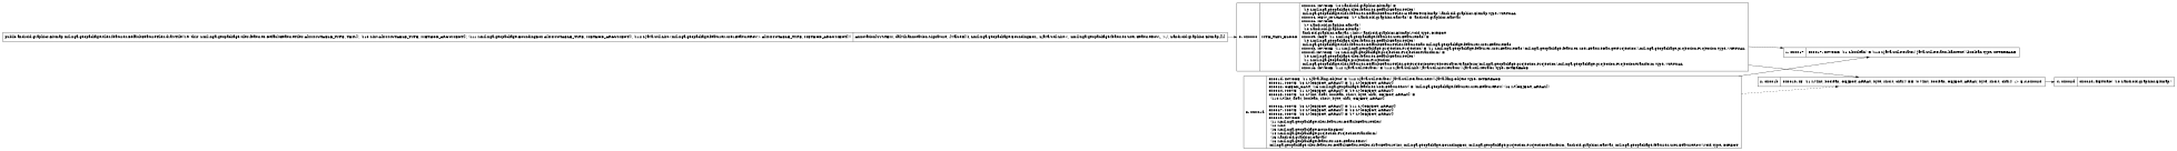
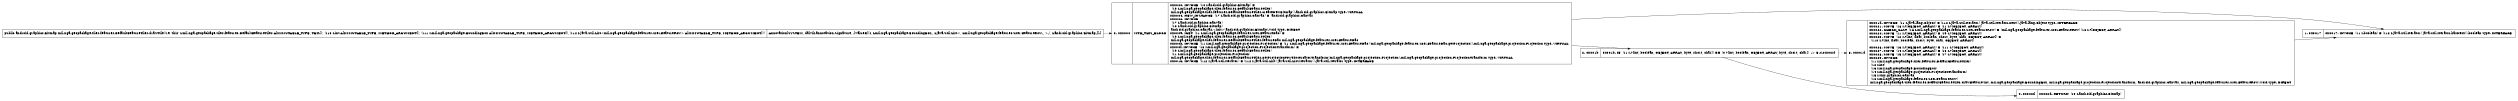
  digraph {
    rankdir=LR
    node [shape=record]
    n1 [label="{0\:\ 0x0000|MTH_THIS_BLOCK\l|0x0000: INVOKE  (r0 I:android.graphics.Bitmap) = \l  (r9 I:mil.nga.geopackage.tiles.features.DefaultFeatureTiles)\l mil.nga.geopackage.tiles.features.DefaultFeatureTiles.createNewBitmap():android.graphics.Bitmap type: VIRTUAL \l0x0004: NEW_INSTANCE  (r7 I:android.graphics.Canvas) =  android.graphics.Canvas \l0x0006: INVOKE  \l  (r7 I:android.graphics.Canvas)\l  (r0 I:android.graphics.Bitmap)\l android.graphics.Canvas.\<init\>(android.graphics.Bitmap):void type: DIRECT \l0x0009: IGET  (r1 I:mil.nga.geopackage.features.user.FeatureDao) = \l  (r9 I:mil.nga.geopackage.tiles.features.DefaultFeatureTiles)\l mil.nga.geopackage.tiles.features.DefaultFeatureTiles.featureDao mil.nga.geopackage.features.user.FeatureDao \l0x000b: INVOKE  (r1 I:mil.nga.geopackage.projection.Projection) = (r1 I:mil.nga.geopackage.features.user.FeatureDao) mil.nga.geopackage.features.user.FeatureDao.getProjection():mil.nga.geopackage.projection.Projection type: VIRTUAL \l0x000f: INVOKE  (r8 I:mil.nga.geopackage.projection.ProjectionTransform) = \l  (r9 I:mil.nga.geopackage.tiles.features.DefaultFeatureTiles)\l  (r1 I:mil.nga.geopackage.projection.Projection)\l mil.nga.geopackage.tiles.features.DefaultFeatureTiles.getProjectionToWebMercatorTransform(mil.nga.geopackage.projection.Projection):mil.nga.geopackage.projection.ProjectionTransform type: VIRTUAL \l0x0013: INVOKE  (r12 I:java.util.Iterator) = (r12 I:java.util.List) java.util.List.iterator():java.util.Iterator type: INTERFACE \l}"]
    n2 [label="{1\:\ 0x0017|0x0017: INVOKE  (r1 I:boolean) = (r12 I:java.util.Iterator) java.util.Iterator.hasNext():boolean type: INTERFACE \l}"]
    n3 [label="{2\:\ 0x001b|0x001b: IF  (r1 I:?[int, boolean, OBJECT, ARRAY, byte, short, char]) == (0 ?[int, boolean, OBJECT, ARRAY, byte, short, char])  \-\> B:4:0x002d \l}"]
-   n4 [label="{3\:\ 0x001d|0x001d: INVOKE  (r1 I:java.lang.Object) = (r12 I:java.util.Iterator) java.util.Iterator.next():java.lang.Object type: INTERFACE \l0x0021: MOVE  (r6 I:?[OBJECT, ARRAY]) = (r1 I:?[OBJECT, ARRAY]) \l0x0022: CHECK_CAST  (r6 I:mil.nga.geopackage.features.user.FeatureRow) = (mil.nga.geopackage.features.user.FeatureRow) (r6 I:?[OBJECT, ARRAY]) \l0x0024: MOVE  (r1 I:?[OBJECT, ARRAY]) = (r9 I:?[OBJECT, ARRAY]) \l0x0025: MOVE  (r2 I:?[int, float, boolean, short, byte, char, OBJECT, ARRAY]) = \l  (r10 I:?[int, float, boolean, short, byte, char, OBJECT, ARRAY])\l \l0x0026: MOVE  (r3 I:?[OBJECT, ARRAY]) = (r11 I:?[OBJECT, ARRAY]) \l0x0027: MOVE  (r4 I:?[OBJECT, ARRAY]) = (r8 I:?[OBJECT, ARRAY]) \l0x0028: MOVE  (r5 I:?[OBJECT, ARRAY]) = (r7 I:?[OBJECT, ARRAY]) \l0x0029: INVOKE  \l  (r1 I:mil.nga.geopackage.tiles.features.DefaultFeatureTiles)\l  (r2 I:int)\l  (r3 I:mil.nga.geopackage.BoundingBox)\l  (r4 I:mil.nga.geopackage.projection.ProjectionTransform)\l  (r5 I:android.graphics.Canvas)\l  (r6 I:mil.nga.geopackage.features.user.FeatureRow)\l mil.nga.geopackage.tiles.features.DefaultFeatureTiles.drawFeature(int, mil.nga.geopackage.BoundingBox, mil.nga.geopackage.projection.ProjectionTransform, android.graphics.Canvas, mil.nga.geopackage.features.user.FeatureRow):void type: DIRECT \l}"]
+   n4 [label="{3\:\ 0x001d|0x001d: INVOKE  (r1 I:java.lang.Object) = (r12 I:java.util.Iterator) java.util.Iterator.next():java.lang.Object type: INTERFACE \l0x0021: MOVE  (r6 I:?[OBJECT, ARRAY]) = (r1 I:?[OBJECT, ARRAY]) \l0x0022: CHECK_CAST  (r6 I:mil.nga.geopackage.features.user.FeatureRow) = (mil.nga.geopackage.features.user.FeatureRow) (r6 I:?[OBJECT, ARRAY]) \l0x0024: MOVE  (r1 I:?[OBJECT, ARRAY]) = (r9 I:?[OBJECT, ARRAY]) \l0x0025: MOVE  (r2 I:?[int, float, boolean, short, byte, char, OBJECT, ARRAY]) = \l  (r10 I:?[int, float, boolean, short, byte, char, OBJECT, ARRAY])\l \l0x0026: MOVE  (r3 I:?[OBJECT, ARRAY]) = (r11 I:?[OBJECT, ARRAY]) \l0x0027: MOVE  (r4 I:?[OBJECT, ARRAY]) = (r8 I:?[OBJECT, ARRAY]) \l0x0028: MOVE  (r5 I:?[OBJECT, ARRAY]) = (r7 I:?[OBJECT, ARRAY]) \l0x0029: INVOKE  \l  (r1 I:mil.nga.geopackage.tiles.features.DefaultFeatureTiles)\l  (r2 I:int)\l  (r3 I:mil.nga.geopackage.BoundingBox)\l  (r4 I:mil.nga.geopackage.projection.ProjectionTransform)\l  (r5 I:this.graphics.Canvas)\l  (r6 I:mil.nga.geopackage.features.user.FeatureRow)\l mil.nga.geopackage.tiles.features.DefaultFeatureTiles.drawFeature(int, mil.nga.geopackage.BoundingBox, mil.nga.geopackage.projection.ProjectionTransform, android.graphics.Canvas, mil.nga.geopackage.features.user.FeatureRow):void type: DIRECT \l}"]
    n5 [label="{4\:\ 0x002d|0x002d: RETURN  (r0 I:android.graphics.Bitmap) \l}"]
    n6 [label="{public android.graphics.Bitmap mil.nga.geopackage.tiles.features.DefaultFeatureTiles.drawTile((r9 'this' I:mil.nga.geopackage.tiles.features.DefaultFeatureTiles A[IMMUTABLE_TYPE, THIS]), (r10 I:int A[IMMUTABLE_TYPE, METHOD_ARGUMENT]), (r11 I:mil.nga.geopackage.BoundingBox A[IMMUTABLE_TYPE, METHOD_ARGUMENT]), (r12 I:java.util.List\<mil.nga.geopackage.features.user.FeatureRow\> A[IMMUTABLE_TYPE, METHOD_ARGUMENT]))  | Annotation[SYSTEM, dalvik.annotation.Signature, \{value=[(I, Lmil\/nga\/geopackage\/BoundingBox;, Ljava\/util\/List\<, Lmil\/nga\/geopackage\/features\/user\/FeatureRow;, \>;), Landroid\/graphics\/Bitmap;]\}]\l}"]
    n1 -> n2
    n1 -> n3
-   n4 -> n3 [style=dashed]
+   n3 -> n4 [style=dashed]
    n3 -> n5
    n4 -> n2
    n6 -> n1
  }
